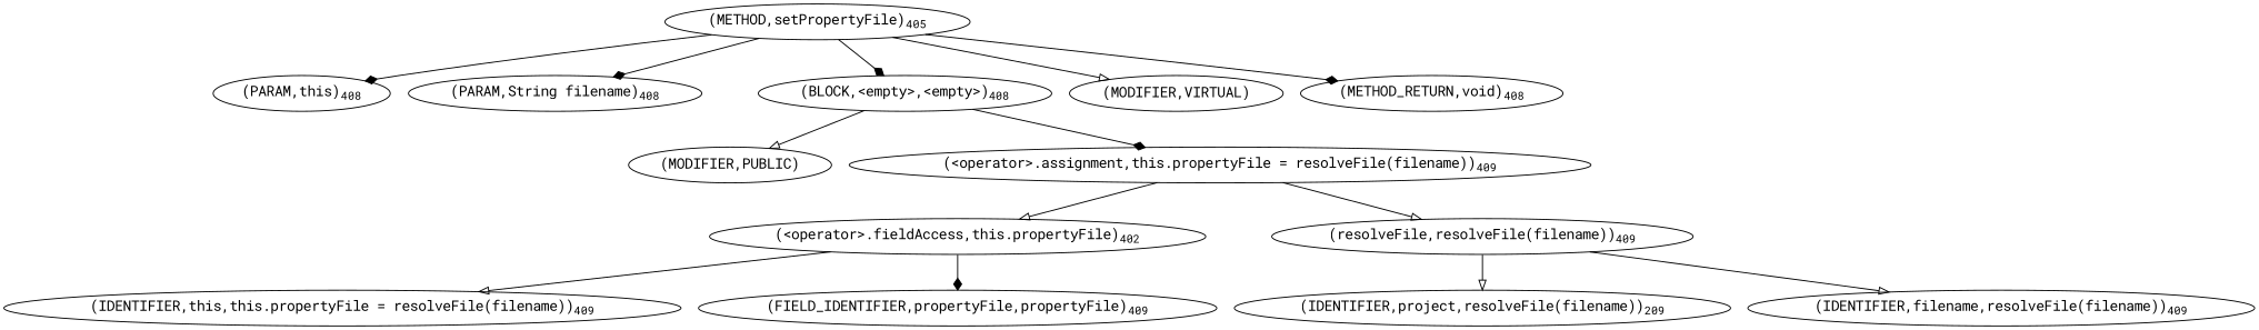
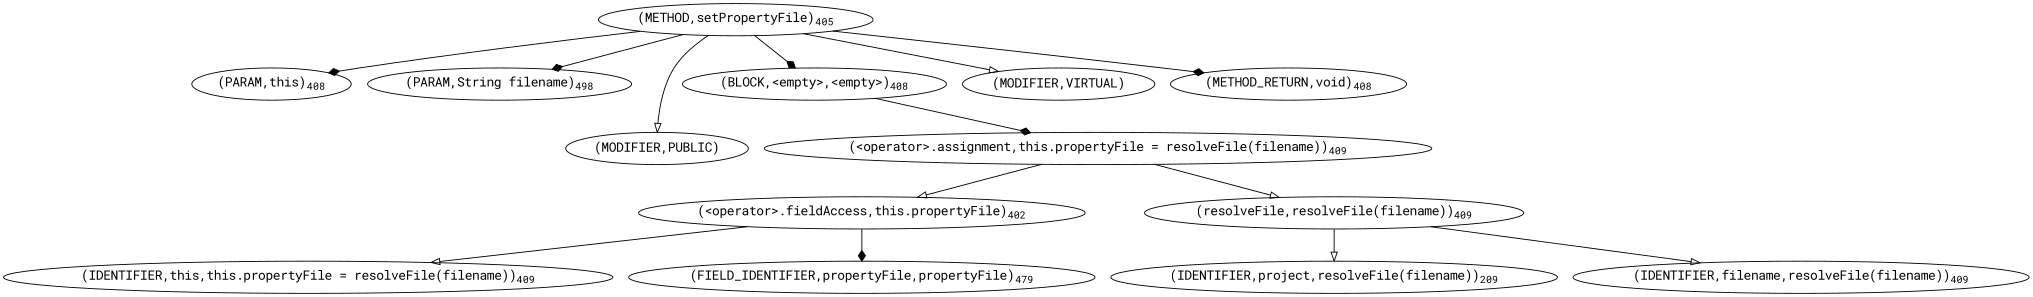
  digraph {
    fontname="Roboto Mono"
    node [fontname="Roboto Mono"]
    edge [arrowhead=onormal fontname="Roboto Mono"]
    n1 [label=<(METHOD,setPropertyFile)<SUB>405</SUB>>]
    n2 [label=<(PARAM,this)<SUB>408</SUB>>]
-   n3 [label=<(PARAM,String filename)<SUB>408</SUB>>]
+   n3 [label=<(PARAM,String filename)<SUB>498</SUB>>]
    n4 [label=<(BLOCK,&lt;empty&gt;,&lt;empty&gt;)<SUB>408</SUB>>]
    n5 [label=<(MODIFIER,PUBLIC)>]
    n6 [label=<(MODIFIER,VIRTUAL)>]
    n7 [label=<(METHOD_RETURN,void)<SUB>408</SUB>>]
    n8 [label=<(&lt;operator&gt;.assignment,this.propertyFile = resolveFile(filename))<SUB>409</SUB>>]
    n9 [label=<(&lt;operator&gt;.fieldAccess,this.propertyFile)<SUB>402</SUB>>]
    n10 [label=<(resolveFile,resolveFile(filename))<SUB>409</SUB>>]
    n11 [label=<(IDENTIFIER,this,this.propertyFile = resolveFile(filename))<SUB>409</SUB>>]
-   n12 [label=<(FIELD_IDENTIFIER,propertyFile,propertyFile)<SUB>409</SUB>>]
+   n12 [label=<(FIELD_IDENTIFIER,propertyFile,propertyFile)<SUB>479</SUB>>]
    n13 [label=<(IDENTIFIER,project,resolveFile(filename))<SUB>209</SUB>>]
    n14 [label=<(IDENTIFIER,filename,resolveFile(filename))<SUB>409</SUB>>]
    n1 -> n2 [arrowhead=diamond]
    n1 -> n3 [arrowhead=diamond]
    n1 -> n4 [arrowhead=diamond]
-   n4 -> n5
+   n1 -> n5
    n1 -> n6
    n1 -> n7 [arrowhead=diamond]
    n4 -> n8 [arrowhead=diamond]
    n8 -> n9
    n8 -> n10
    n9 -> n11
    n9 -> n12 [arrowhead=diamond]
    n10 -> n13
    n10 -> n14
  }
